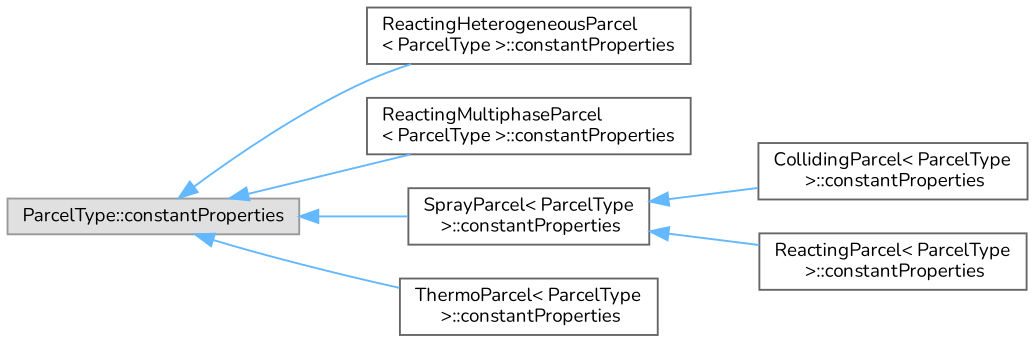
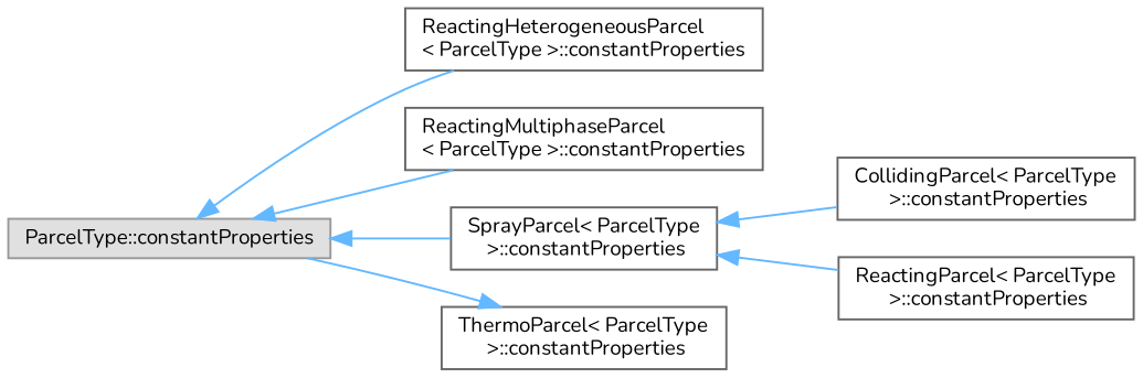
  digraph {
    fontname=Nunito
    rankdir=LR
    node [color=grey40 fillcolor=white fontname=Nunito fontsize=10 shape=box style=filled]
    edge [color=steelblue1 dir=back fontname=Nunito fontsize=10 labelfontname=Helvetica labelfontsize=10 style=solid]
    n1 [color=grey60 fillcolor="#E0E0E0" height=0.2 label="ParcelType::constantProperties" width=0.4]
    n2 [height=0.2 label="ReactingHeterogeneousParcel\l\< ParcelType \>::constantProperties" width=0.4]
    n3 [height=0.2 label="ReactingMultiphaseParcel\l\< ParcelType \>::constantProperties" width=0.4]
    n4 [height=0.2 label="SprayParcel\< ParcelType\l \>::constantProperties" width=0.4]
    n5 [height=0.2 label="ThermoParcel\< ParcelType\l \>::constantProperties" width=0.4]
    n6 [height=0.2 label="CollidingParcel\< ParcelType\l \>::constantProperties" width=0.4]
    n7 [height=0.2 label="ReactingParcel\< ParcelType\l \>::constantProperties" width=0.4]
    n1 -> n2
    n1 -> n3
    n1 -> n4
-   n1 -> n5
+   n5 -> n1
    n4 -> n6
    n4 -> n7
  }
